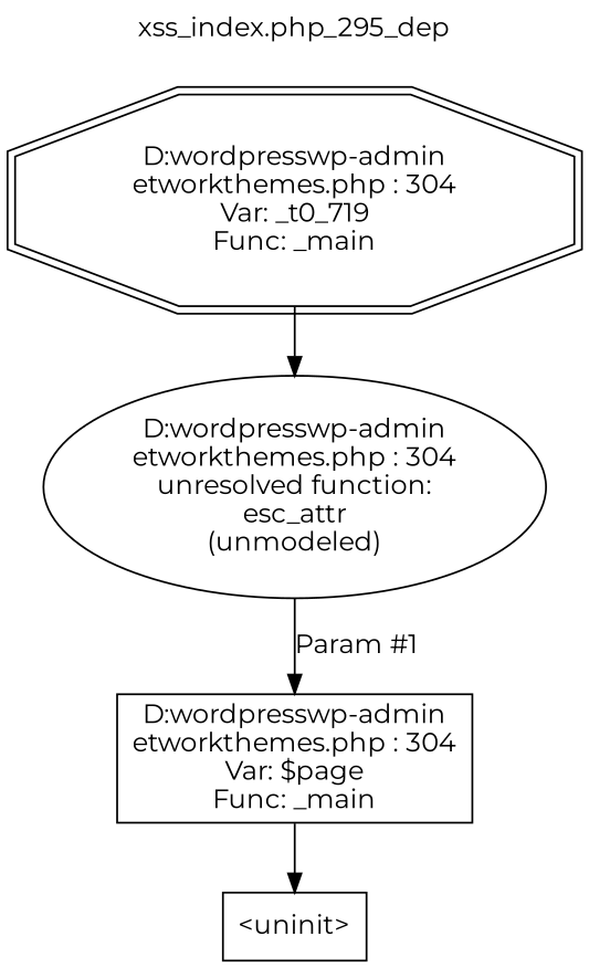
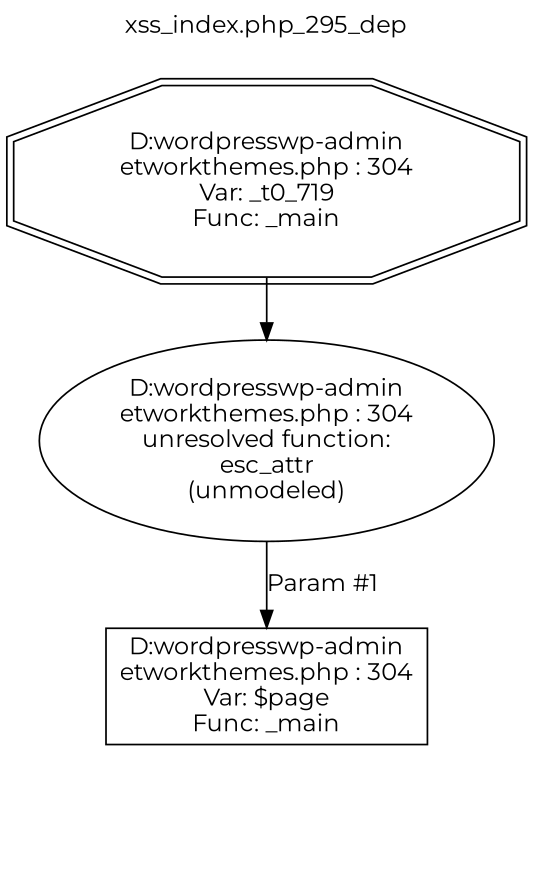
  digraph {
    label="xss_index.php_295_dep"
    labelloc=t
    fontname=Montserrat
    node [shape=box fontname=Montserrat]
    edge [fontname=Montserrat]
    n1 [label="D:\wordpress\wp-admin\network\themes.php : 304\nVar: _t0_719\nFunc: _main\n" shape=doubleoctagon]
    n2 [label="D:\wordpress\wp-admin\network\themes.php : 304\nunresolved function:\nesc_attr\n(unmodeled)\n" shape=ellipse]
    n3 [label="D:\wordpress\wp-admin\network\themes.php : 304\nVar: $page\nFunc: _main\n"]
-   n4 [label="<uninit>"]
    n1 -> n2
    n2 -> n3 [label="Param #1"]
-   n3 -> n4
  }
